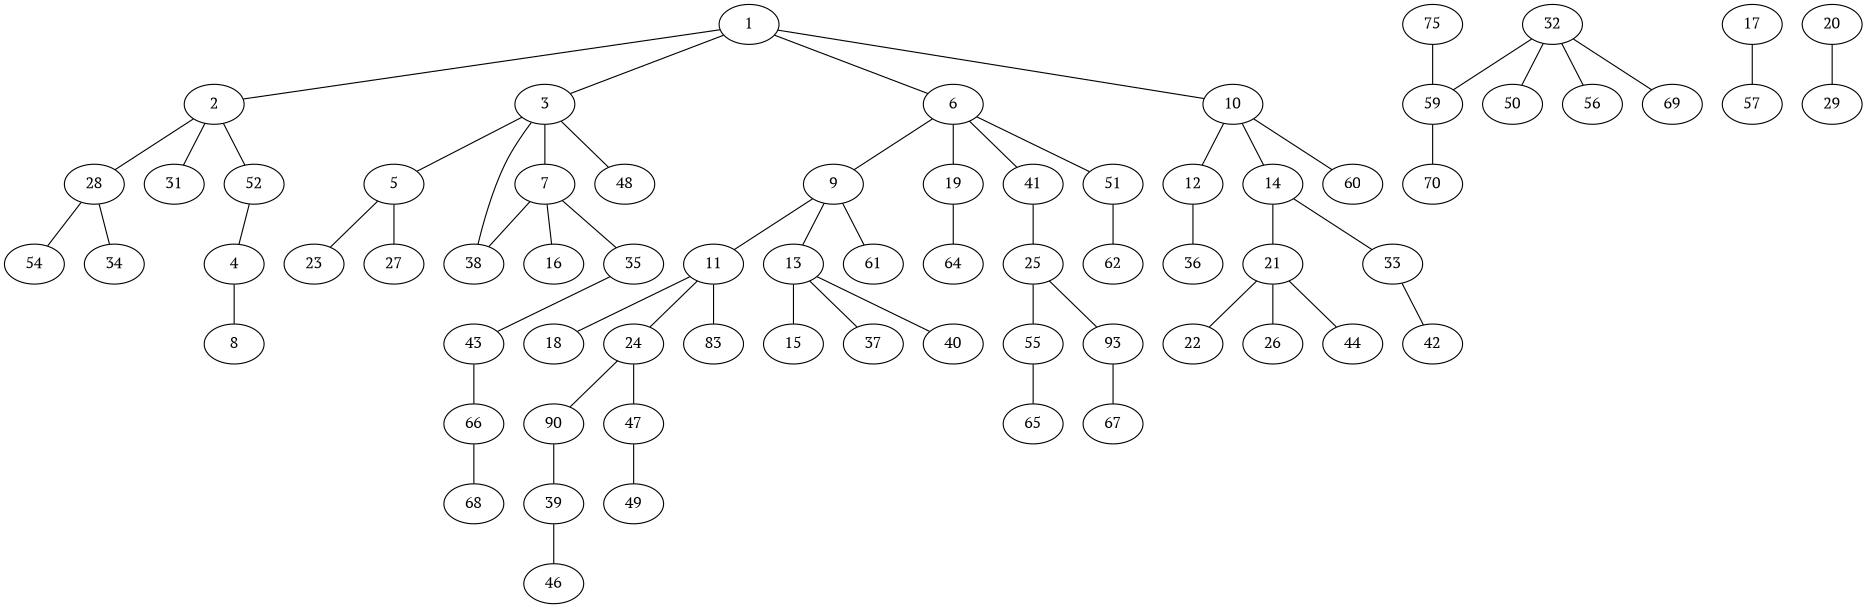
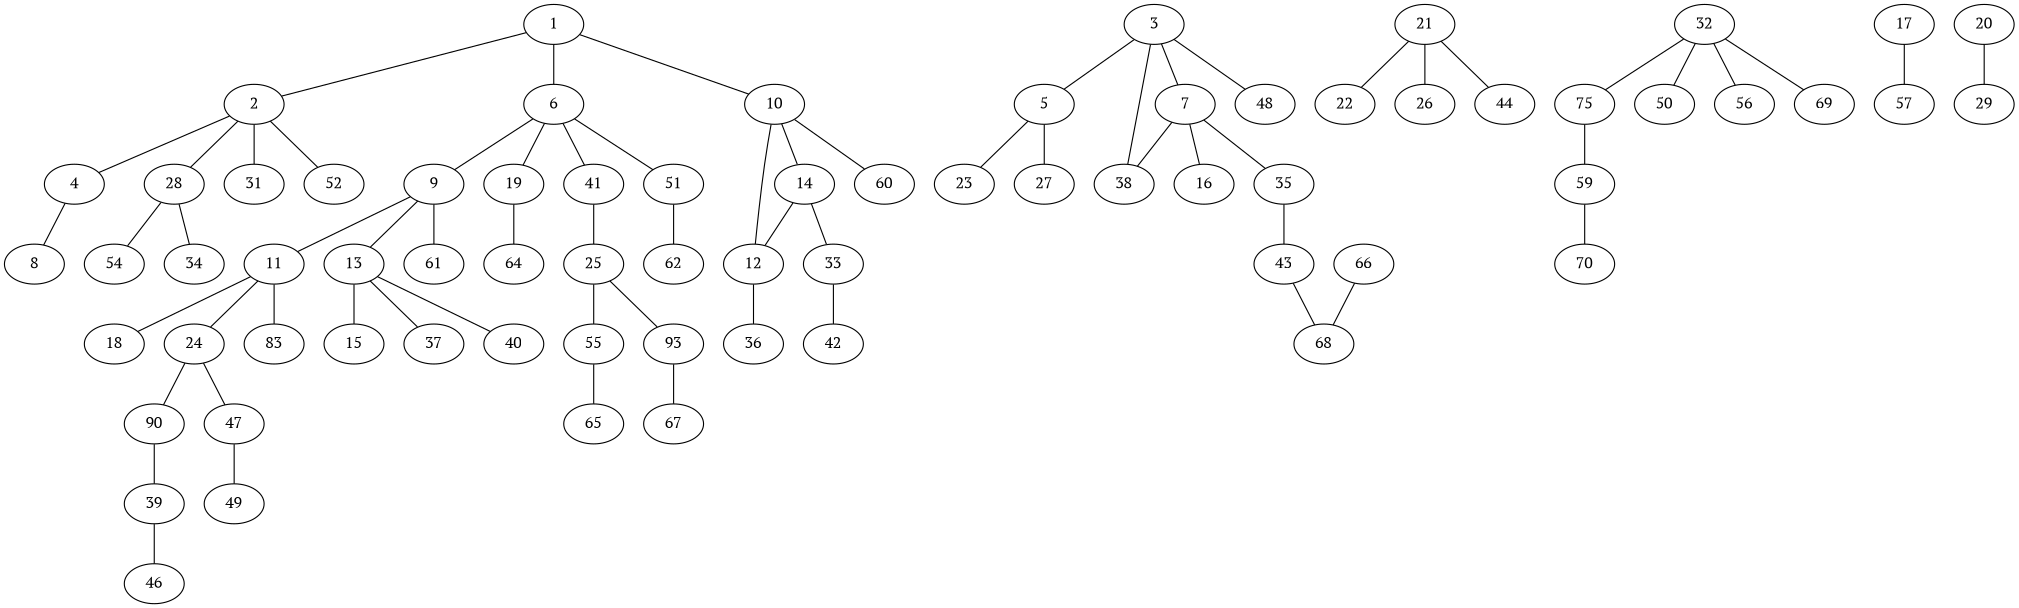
  graph {
    fontname="PT Serif"
    node [fontname="PT Serif"]
    edge [fontname="PT Serif"]
    1
    2
    3
    6
    10
    4
    28
    31
    52
    5
    7
    38
    48
    9
    19
    41
    51
    12
    14
    60
    8
    54
    34
    23
    27
    16
    35
    11
    13
    61
    64
    25
    62
    36
    21
    33
    n37 [label=75]
    32
    50
    56
    69
    17
    57
    43
    59
    18
    24
    n48 [label=83]
    15
    37
    40
    20
    29
    55
    n55 [label=93]
    66
    n57 [label=90]
    47
    22
    26
    44
    42
    39
    49
    65
    67
    46
    70
    68
    1 -- 2
-   1 -- 3
    1 -- 6
    1 -- 10
-   52 -- 4
+   2 -- 4
    2 -- 28
    2 -- 31
    2 -- 52
    3 -- 5
    3 -- 7
    3 -- 38
    3 -- 48
    6 -- 9
    6 -- 19
    6 -- 41
    6 -- 51
    10 -- 12
    10 -- 14
    10 -- 60
    4 -- 8
    28 -- 54
    28 -- 34
    5 -- 23
    5 -- 27
    7 -- 38
    7 -- 16
    7 -- 35
    9 -- 11
    9 -- 13
    9 -- 61
    19 -- 64
    41 -- 25
    51 -- 62
    12 -- 36
-   14 -- 21
+   14 -- 12
    14 -- 33
    35 -- 43
    11 -- 18
    11 -- 24
    11 -- n48
    13 -- 15
    13 -- 37
    13 -- 40
    25 -- 55
    25 -- n55
    21 -- 22
    21 -- 26
    21 -- 44
    33 -- 42
    n37 -- 59
-   32 -- 59
+   32 -- n37
    32 -- 50
    32 -- 56
    32 -- 69
    17 -- 57
-   43 -- 66
+   43 -- 68
    59 -- 70
    24 -- n57
    24 -- 47
    20 -- 29
    55 -- 65
    n55 -- 67
    66 -- 68
    n57 -- 39
    47 -- 49
    39 -- 46
  }
